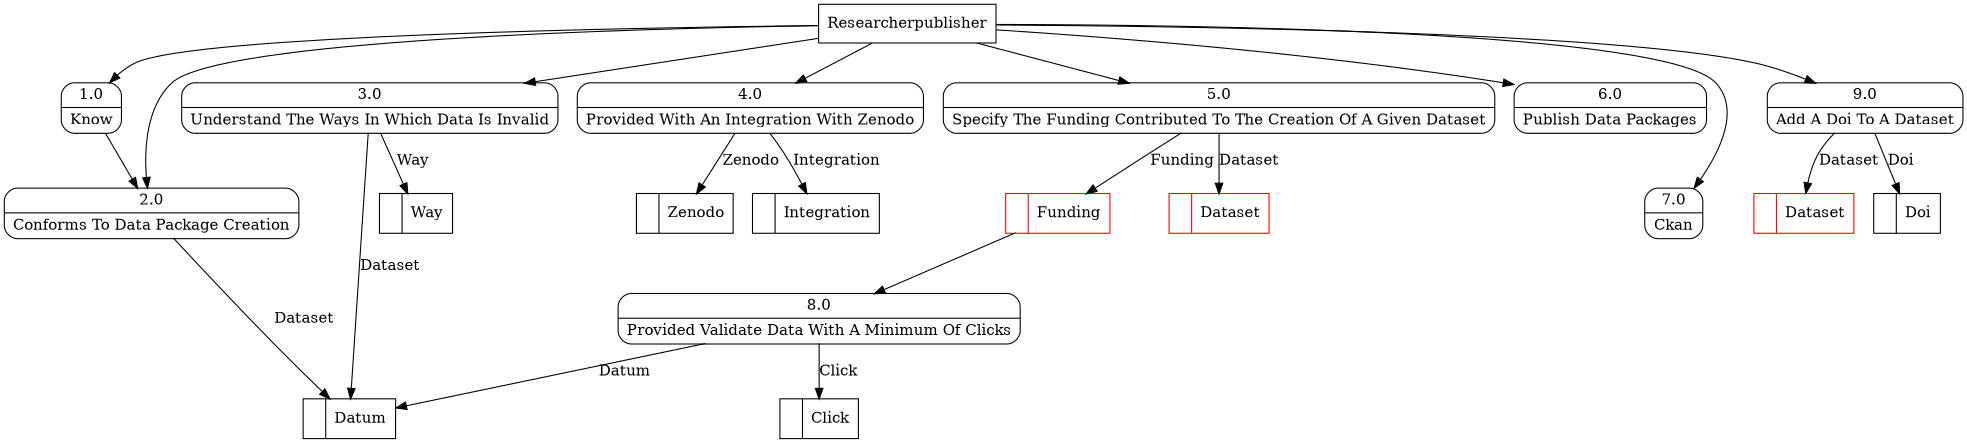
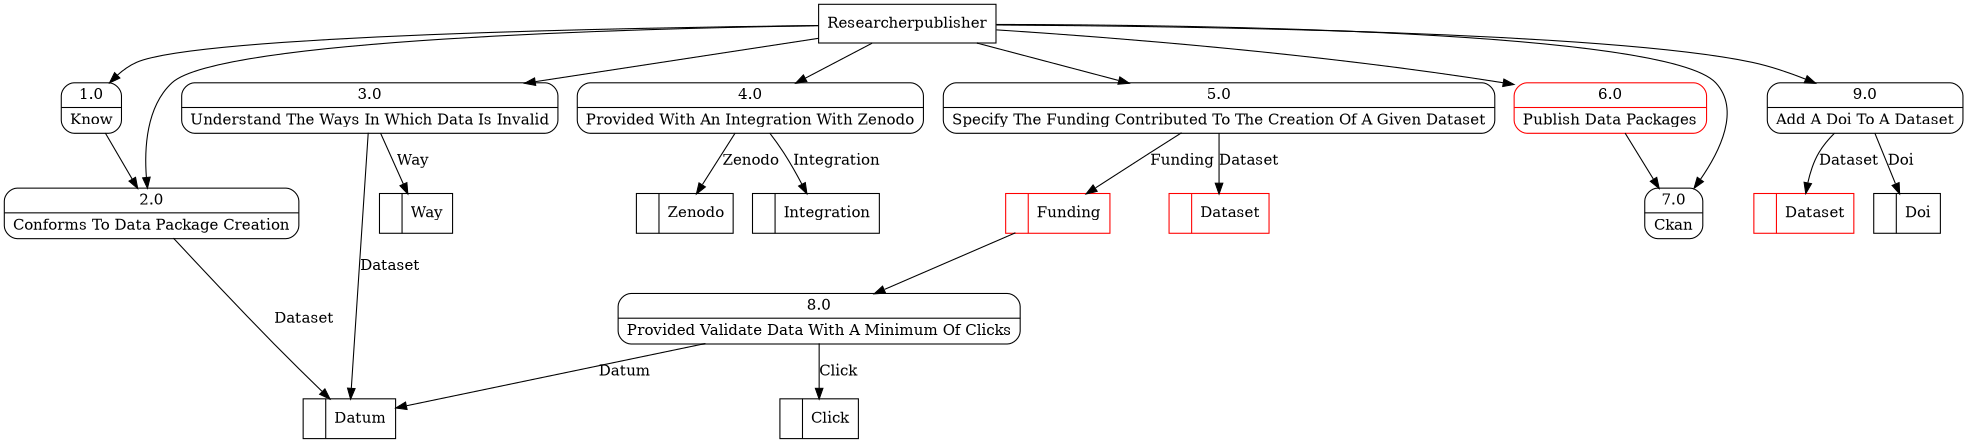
  digraph {
    node [shape=record]
    n1 [label="<f0>  |<f1> Datum "]
    n2 [label="<f0>  |<f1> Way "]
    n3 [label="<f0>  |<f1> Zenodo "]
    n4 [label="<f0>  |<f1> Integration "]
    n5 [color=red label="<f0>  |<f1> Funding "]
    n6 [label="{<f0> 8.0|<f1> Provided Validate Data With A Minimum Of Clicks }" shape=Mrecord]
    n7 [color=red label="<f0>  |<f1> Dataset "]
    n8 [label="<f0>  |<f1> Click "]
    n9 [color=red label="<f0>  |<f1> Dataset "]
    n10 [label="<f0>  |<f1> Doi "]
    n11 [label=Researcherpublisher shape=box]
    n12 [label="{<f0> 1.0|<f1> Know }" shape=Mrecord]
    n13 [label="{<f0> 2.0|<f1> Conforms To Data Package Creation }" shape=Mrecord]
    n14 [label="{<f0> 3.0|<f1> Understand The Ways In Which Data Is Invalid }" shape=Mrecord]
    n15 [label="{<f0> 4.0|<f1> Provided With An Integration With Zenodo }" shape=Mrecord]
    n16 [label="{<f0> 5.0|<f1> Specify The Funding Contributed To The Creation Of A Given Dataset }" shape=Mrecord]
-   n17 [label="{<f0> 6.0|<f1> Publish Data Packages }" shape=Mrecord]
+   n17 [label="{<f0> 6.0|<f1> Publish Data Packages }" shape=Mrecord color=red]
    n18 [label="{<f0> 7.0|<f1> Ckan }" shape=Mrecord]
    n19 [label="{<f0> 9.0|<f1> Add A Doi To A Dataset }" shape=Mrecord]
    n5 -> n6
    n6 -> n1 [label=Datum]
    n6 -> n8 [label=Click]
    n11 -> n12
    n11 -> n13
    n11 -> n14
    n11 -> n15
    n11 -> n16
    n11 -> n17
    n11 -> n18
    n11 -> n19
    n12 -> n13
    n13 -> n1 [label=Dataset]
    n14 -> n1 [label=Dataset]
    n14 -> n2 [label=Way]
    n15 -> n3 [label=Zenodo]
    n15 -> n4 [label=Integration]
    n16 -> n5 [label=Funding]
    n16 -> n7 [label=Dataset]
+   n17 -> n18
    n19 -> n9 [label=Dataset]
    n19 -> n10 [label=Doi]
  }
